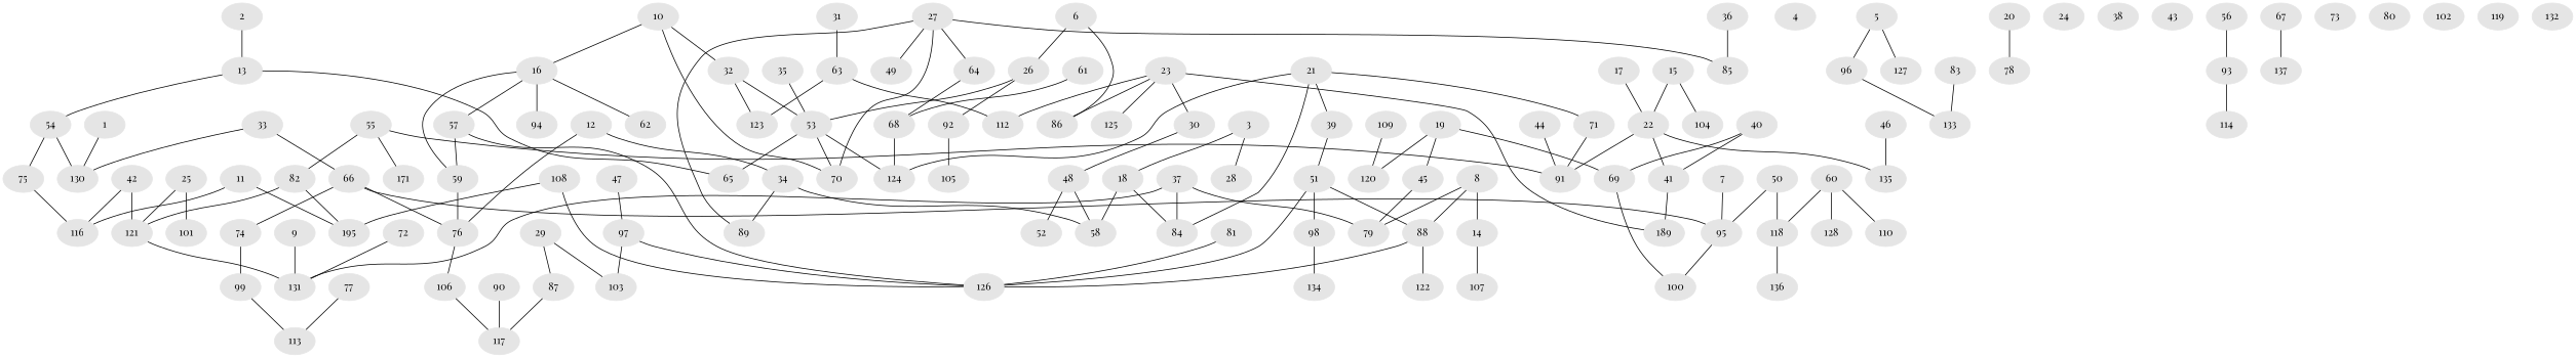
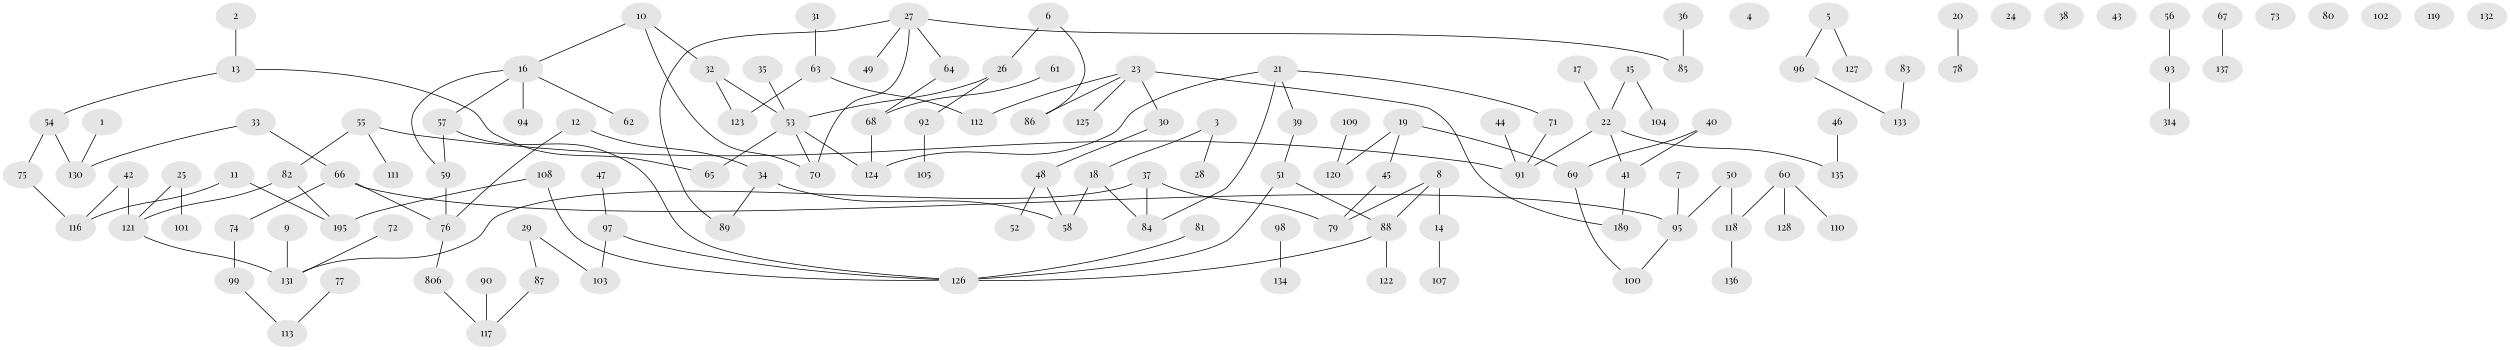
  graph {
    fontname="Playfair Display"
    node [color=gray90 fontname="Playfair Display" style=filled]
    edge [fontname="Playfair Display"]
    1
    130
    2
    13
    54
    65
    3
    18
    28
    58
    84
    4
    5
    96
    127
    133
    6
    26
    86
    53
    92
    7
    95
    100
    8
    14
    79
    88
    107
    126
    122
    9
    131
    10
    16
    32
    70
    57
    59
    62
    94
    123
    n43 [label=195]
    11
    116
    12
    34
    76
    89
-   106
+   106 [label=806]
    75
    15
    22
    104
    41
    91
    135
    17
    19
    45
    69
    120
    20
    78
    21
    39
    71
    124
    51
    n70 [label=189]
    23
    30
    112
    125
    48
    24
    25
    101
    121
    105
    27
    49
    64
    85
    68
    29
    87
    103
    117
    52
    31
    63
    33
    66
    74
    35
    36
    37
    38
    98
    40
    42
    43
    44
    46
    47
    97
    50
    118
    136
    134
    55
    82
-   111 [label=171]
+   111
    56
    93
-   114
+   114 [label=314]
    60
    110
    128
    61
    99
    67
    137
    72
    73
    113
    77
    80
    81
    83
    90
    102
    108
    109
    119
    132
    1 -- 130
    2 -- 13
    13 -- 54
    13 -- 65
    54 -- 130
    54 -- 75
    3 -- 18
    3 -- 28
    18 -- 58
    18 -- 84
    5 -- 96
    5 -- 127
    96 -- 133
    6 -- 26
    6 -- 86
    26 -- 53
    26 -- 92
    53 -- 65
    53 -- 70
    53 -- 124
    92 -- 105
    7 -- 95
    95 -- 100
    8 -- 14
    8 -- 79
    8 -- 88
    14 -- 107
    88 -- 126
    88 -- 122
    9 -- 131
    10 -- 16
    10 -- 32
    10 -- 70
    16 -- 57
    16 -- 59
    16 -- 62
    16 -- 94
    32 -- 53
    32 -- 123
    57 -- 126
    57 -- 59
    59 -- 76
    11 -- n43
    11 -- 116
    12 -- 34
    12 -- 76
    34 -- 58
    34 -- 89
    76 -- 106
    106 -- 117
    75 -- 116
    15 -- 22
    15 -- 104
    22 -- 41
    22 -- 91
    22 -- 135
    41 -- n70
    17 -- 22
    19 -- 45
    19 -- 69
    19 -- 120
    45 -- 79
    69 -- 100
    20 -- 78
    21 -- 84
    21 -- 39
    21 -- 71
    21 -- 124
    39 -- 51
    71 -- 91
    51 -- 88
    51 -- 126
-   51 -- 98
    23 -- 86
    23 -- n70
    23 -- 30
    23 -- 112
    23 -- 125
    30 -- 48
    48 -- 58
    48 -- 52
    25 -- 101
    25 -- 121
    121 -- 131
    27 -- 70
    27 -- 89
    27 -- 49
    27 -- 64
    27 -- 85
    64 -- 68
    68 -- 124
    29 -- 87
    29 -- 103
    87 -- 117
    31 -- 63
    63 -- 123
    63 -- 112
    33 -- 130
    33 -- 66
    66 -- 95
    66 -- 76
    66 -- 74
    74 -- 99
    35 -- 53
    36 -- 85
    37 -- 84
    37 -- 79
    37 -- 131
    98 -- 134
    40 -- 41
    40 -- 69
    42 -- 116
    42 -- 121
    44 -- 91
    46 -- 135
    47 -- 97
    97 -- 126
    97 -- 103
    50 -- 95
    50 -- 118
    118 -- 136
    55 -- 91
    55 -- 82
    55 -- 111
    82 -- n43
    82 -- 121
    56 -- 93
    93 -- 114
    60 -- 118
    60 -- 110
    60 -- 128
    61 -- 68
    99 -- 113
    67 -- 137
    72 -- 131
    77 -- 113
    81 -- 126
    83 -- 133
    90 -- 117
    108 -- 126
    108 -- n43
    109 -- 120
  }
